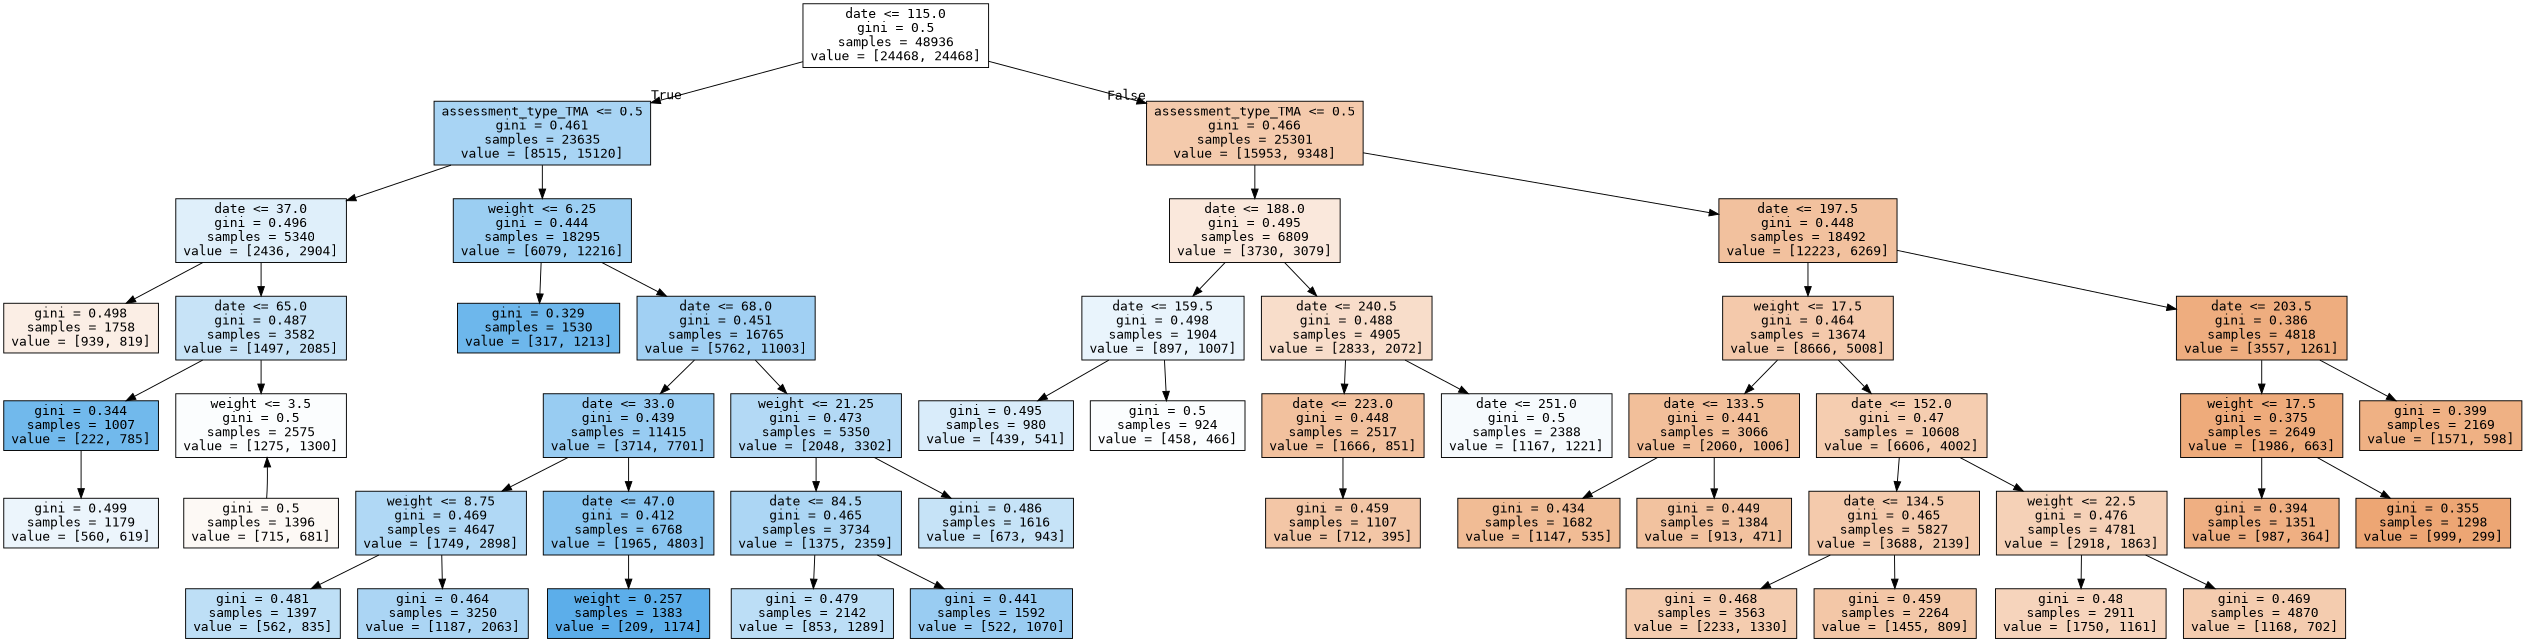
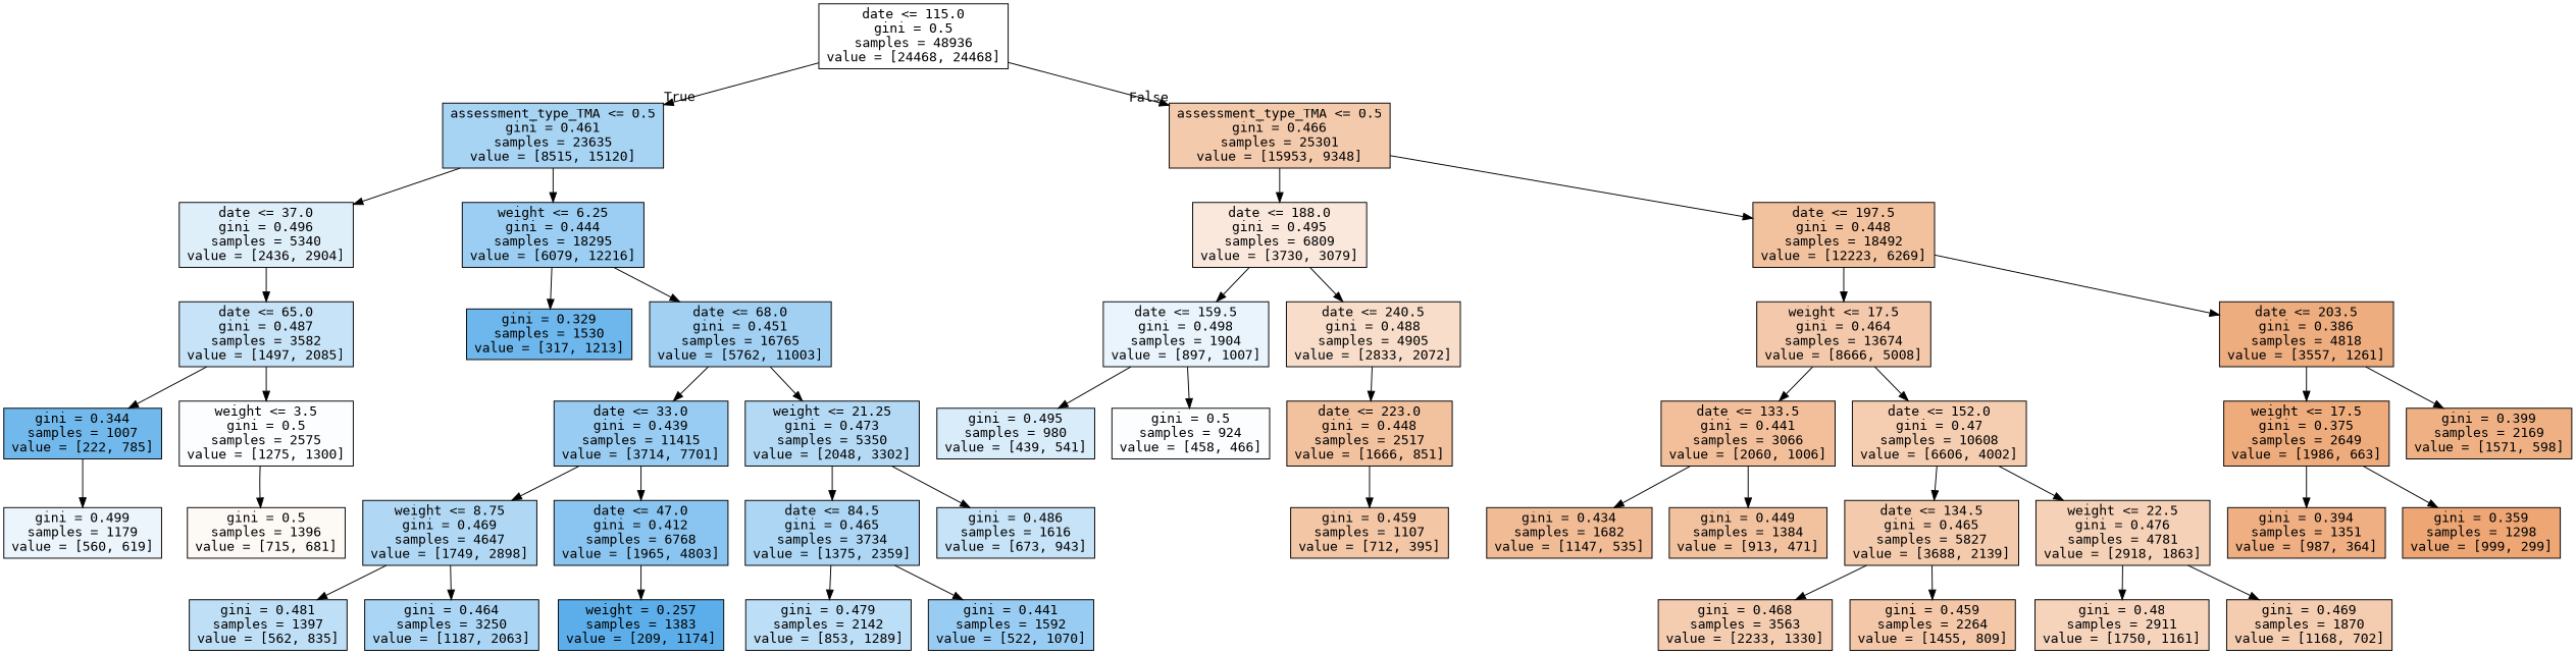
  digraph {
    fontname="DejaVu Sans Mono"
    node [color=black fontname="DejaVu Sans Mono" shape=box style=filled]
    edge [fontname="DejaVu Sans Mono"]
    n1 [fillcolor="#e5813900" label="date <= 115.0\ngini = 0.5\nsamples = 48936\nvalue = [24468, 24468]"]
    n2 [fillcolor="#399de56f" label="assessment_type_TMA <= 0.5\ngini = 0.461\nsamples = 23635\nvalue = [8515, 15120]"]
    n3 [fillcolor="#e581396a" label="assessment_type_TMA <= 0.5\ngini = 0.466\nsamples = 25301\nvalue = [15953, 9348]"]
    n4 [fillcolor="#399de529" label="date <= 37.0\ngini = 0.496\nsamples = 5340\nvalue = [2436, 2904]"]
    n5 [fillcolor="#399de580" label="weight <= 6.25\ngini = 0.444\nsamples = 18295\nvalue = [6079, 12216]"]
    n6 [fillcolor="#e581392d" label="date <= 188.0\ngini = 0.495\nsamples = 6809\nvalue = [3730, 3079]"]
    n7 [fillcolor="#e581397c" label="date <= 197.5\ngini = 0.448\nsamples = 18492\nvalue = [12223, 6269]"]
-   n8 [fillcolor="#e5813921" label="gini = 0.498\nsamples = 1758\nvalue = [939, 819]"]
    n9 [fillcolor="#399de548" label="date <= 65.0\ngini = 0.487\nsamples = 3582\nvalue = [1497, 2085]"]
    n10 [fillcolor="#399de5bc" label="gini = 0.329\nsamples = 1530\nvalue = [317, 1213]"]
    n11 [fillcolor="#399de579" label="date <= 68.0\ngini = 0.451\nsamples = 16765\nvalue = [5762, 11003]"]
    n12 [fillcolor="#399de5b7" label="gini = 0.344\nsamples = 1007\nvalue = [222, 785]"]
    n13 [fillcolor="#399de505" label="weight <= 3.5\ngini = 0.5\nsamples = 2575\nvalue = [1275, 1300]"]
    n14 [fillcolor="#399de518" label="gini = 0.499\nsamples = 1179\nvalue = [560, 619]"]
    n15 [fillcolor="#e581390c" label="gini = 0.5\nsamples = 1396\nvalue = [715, 681]"]
    n16 [fillcolor="#399de584" label="date <= 33.0\ngini = 0.439\nsamples = 11415\nvalue = [3714, 7701]"]
    n17 [fillcolor="#399de561" label="weight <= 21.25\ngini = 0.473\nsamples = 5350\nvalue = [2048, 3302]"]
    n18 [fillcolor="#399de565" label="weight <= 8.75\ngini = 0.469\nsamples = 4647\nvalue = [1749, 2898]"]
    n19 [fillcolor="#399de597" label="date <= 47.0\ngini = 0.412\nsamples = 6768\nvalue = [1965, 4803]"]
    n20 [fillcolor="#399de56a" label="date <= 84.5\ngini = 0.465\nsamples = 3734\nvalue = [1375, 2359]"]
    n21 [fillcolor="#399de549" label="gini = 0.486\nsamples = 1616\nvalue = [673, 943]"]
    n22 [fillcolor="#399de553" label="gini = 0.481\nsamples = 1397\nvalue = [562, 835]"]
    n23 [fillcolor="#399de56c" label="gini = 0.464\nsamples = 3250\nvalue = [1187, 2063]"]
    n24 [fillcolor="#399de5d2" label="weight = 0.257\nsamples = 1383\nvalue = [209, 1174]"]
    n25 [fillcolor="#399de556" label="gini = 0.479\nsamples = 2142\nvalue = [853, 1289]"]
    n26 [fillcolor="#399de583" label="gini = 0.441\nsamples = 1592\nvalue = [522, 1070]"]
    n27 [fillcolor="#399de51c" label="date <= 159.5\ngini = 0.498\nsamples = 1904\nvalue = [897, 1007]"]
    n28 [fillcolor="#e5813944" label="date <= 240.5\ngini = 0.488\nsamples = 4905\nvalue = [2833, 2072]"]
    n29 [fillcolor="#e581396c" label="weight <= 17.5\ngini = 0.464\nsamples = 13674\nvalue = [8666, 5008]"]
    n30 [fillcolor="#e58139a5" label="date <= 203.5\ngini = 0.386\nsamples = 4818\nvalue = [3557, 1261]"]
    n31 [fillcolor="#399de530" label="gini = 0.495\nsamples = 980\nvalue = [439, 541]"]
    n32 [fillcolor="#399de504" label="gini = 0.5\nsamples = 924\nvalue = [458, 466]"]
    n33 [fillcolor="#e581397d" label="date <= 223.0\ngini = 0.448\nsamples = 2517\nvalue = [1666, 851]"]
-   n34 [fillcolor="#399de50b" label="date <= 251.0\ngini = 0.5\nsamples = 2388\nvalue = [1167, 1221]"]
    n35 [fillcolor="#e5813972" label="gini = 0.459\nsamples = 1107\nvalue = [712, 395]"]
    n36 [fillcolor="#e5813982" label="date <= 133.5\ngini = 0.441\nsamples = 3066\nvalue = [2060, 1006]"]
    n37 [fillcolor="#e5813965" label="date <= 152.0\ngini = 0.47\nsamples = 10608\nvalue = [6606, 4002]"]
    n38 [fillcolor="#e58139aa" label="weight <= 17.5\ngini = 0.375\nsamples = 2649\nvalue = [1986, 663]"]
    n39 [fillcolor="#e581399e" label="gini = 0.399\nsamples = 2169\nvalue = [1571, 598]"]
    n40 [fillcolor="#e5813988" label="gini = 0.434\nsamples = 1682\nvalue = [1147, 535]"]
    n41 [fillcolor="#e581397b" label="gini = 0.449\nsamples = 1384\nvalue = [913, 471]"]
    n42 [fillcolor="#e581396b" label="date <= 134.5\ngini = 0.465\nsamples = 5827\nvalue = [3688, 2139]"]
    n43 [fillcolor="#e581395c" label="weight <= 22.5\ngini = 0.476\nsamples = 4781\nvalue = [2918, 1863]"]
    n44 [fillcolor="#e5813967" label="gini = 0.468\nsamples = 3563\nvalue = [2233, 1330]"]
    n45 [fillcolor="#e5813971" label="gini = 0.459\nsamples = 2264\nvalue = [1455, 809]"]
    n46 [fillcolor="#e5813956" label="gini = 0.48\nsamples = 2911\nvalue = [1750, 1161]"]
-   n47 [fillcolor="#e5813966" label="gini = 0.469\nsamples = 4870\nvalue = [1168, 702]"]
+   n47 [fillcolor="#e5813966" label="gini = 0.469\nsamples = 1870\nvalue = [1168, 702]"]
    n48 [fillcolor="#e58139a1" label="gini = 0.394\nsamples = 1351\nvalue = [987, 364]"]
-   n49 [fillcolor="#e58139b3" label="gini = 0.355\nsamples = 1298\nvalue = [999, 299]"]
+   n49 [fillcolor="#e58139b3" label="gini = 0.359\nsamples = 1298\nvalue = [999, 299]"]
    n1 -> n2 [headlabel=True labelangle=45 labeldistance=2.5]
    n1 -> n3 [headlabel=False labelangle=-45 labeldistance=2.5]
    n2 -> n4
    n2 -> n5
    n3 -> n6
    n3 -> n7
-   n4 -> n8
    n4 -> n9
    n5 -> n10
    n5 -> n11
    n6 -> n27
    n6 -> n28
    n7 -> n29
    n7 -> n30
    n9 -> n12
    n9 -> n13
    n11 -> n16
    n11 -> n17
    n12 -> n14
-   n15 -> n13
+   n13 -> n15
    n16 -> n18
    n16 -> n19
    n17 -> n20
    n17 -> n21
    n18 -> n22
    n18 -> n23
    n19 -> n24
    n20 -> n25
    n20 -> n26
    n27 -> n31
    n27 -> n32
    n28 -> n33
-   n28 -> n34
    n29 -> n36
    n29 -> n37
    n30 -> n38
    n30 -> n39
    n33 -> n35
    n36 -> n40
    n36 -> n41
    n37 -> n42
    n37 -> n43
    n38 -> n48
    n38 -> n49
    n42 -> n44
    n42 -> n45
    n43 -> n46
    n43 -> n47
  }
